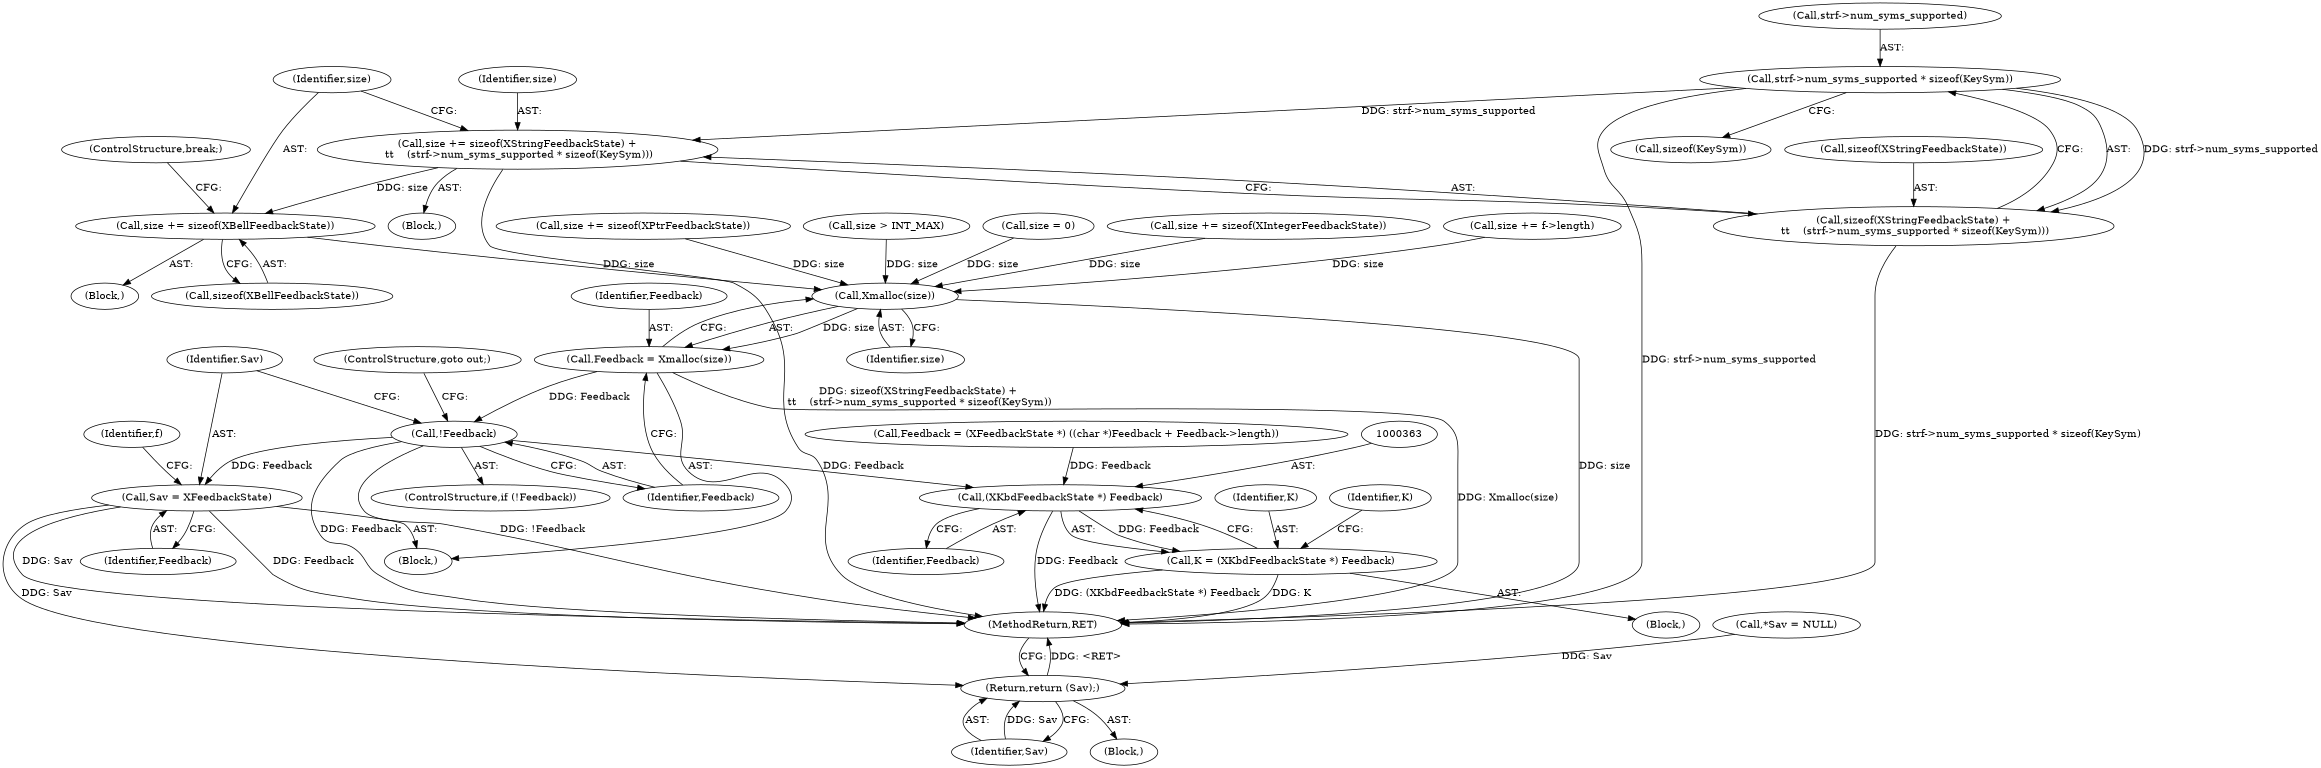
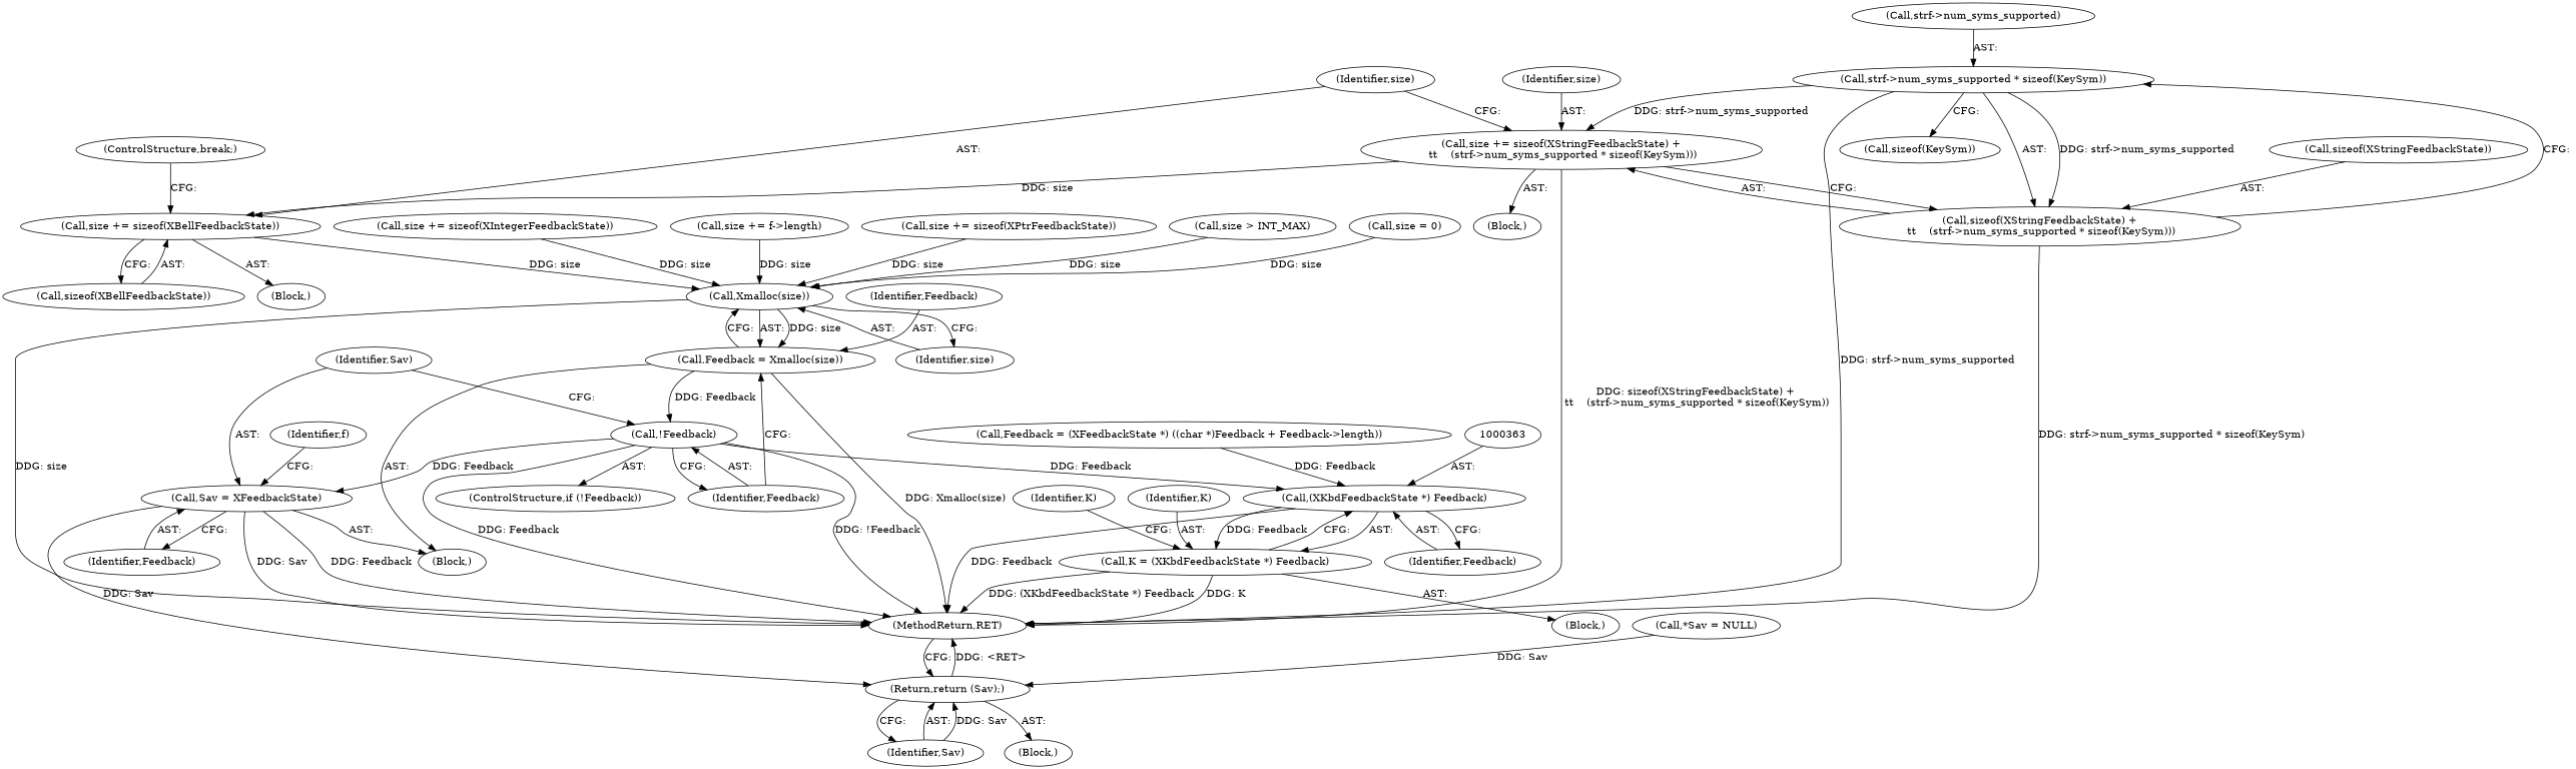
  digraph {
    n1 [label="(Call,strf->num_syms_supported * sizeof(KeySym))"]
    n2 [label="(Call,size += sizeof(XStringFeedbackState) +\n \t\t    (strf->num_syms_supported * sizeof(KeySym)))"]
    n3 [label="(Call,sizeof(XStringFeedbackState) +\n \t\t    (strf->num_syms_supported * sizeof(KeySym)))"]
    n4 [label="(Call,sizeof(KeySym))"]
    n5 [label="(MethodReturn,RET)"]
    n6 [label="(Call,size += sizeof(XBellFeedbackState))"]
    n7 [label="(Block,)"]
    n8 [label="(Return,return (Sav);)"]
    n9 [label="(Call,Xmalloc(size))"]
    n10 [label="(Block,)"]
    n11 [label="(Call,sizeof(XBellFeedbackState))"]
    n12 [label="(Call,Feedback = Xmalloc(size))"]
    n13 [label="(Identifier,size)"]
    n14 [label="(Call,!Feedback)"]
    n15 [label="(Block,)"]
    n16 [label="(Call,Sav = XFeedbackState)"]
    n17 [label="(Call,(XKbdFeedbackState *) Feedback)"]
    n18 [label="(Identifier,Feedback)"]
    n19 [label="(ControlStructure,if (!Feedback))"]
    n20 [label="(Identifier,Feedback)"]
    n21 [label="(Call,K = (XKbdFeedbackState *) Feedback)"]
    n22 [label="(Identifier,Feedback)"]
    n23 [label="(Identifier,Sav)"]
    n24 [label="(Block,)"]
    n25 [label="(Block,)"]
    n26 [label="(Call,size > INT_MAX)"]
    n27 [label="(ControlStructure,break;)"]
    n28 [label="(Call,size = 0)"]
    n29 [label="(Identifier,K)"]
    n30 [label="(Identifier,f)"]
    n31 [label="(Identifier,size)"]
    n32 [label="(Call,size += sizeof(XIntegerFeedbackState))"]
    n33 [label="(Call,size += f->length)"]
    n34 [label="(Call,*Sav = NULL)"]
    n35 [label="(Identifier,size)"]
    n36 [label="(Call,strf->num_syms_supported)"]
    n37 [label="(Identifier,K)"]
    n38 [label="(Identifier,Sav)"]
    n39 [label="(Call,Feedback = (XFeedbackState *) ((char *)Feedback + Feedback->length))"]
    n40 [label="(Identifier,Feedback)"]
    n41 [label="(Call,sizeof(XStringFeedbackState))"]
    n42 [label="(Call,size += sizeof(XPtrFeedbackState))"]
-   n43 [label="(ControlStructure,goto out;)"]
    1000363
    n1 -> n2 [label="DDG: strf->num_syms_supported"]
    n1 -> n3 [label="AST: "]
    n1 -> n3 [label="DDG: strf->num_syms_supported"]
    n1 -> n4 [label="CFG: "]
    n1 -> n5 [label="DDG: strf->num_syms_supported"]
    n2 -> n3 [label="CFG: "]
    n2 -> n5 [label="DDG: sizeof(XStringFeedbackState) +\n \t\t    (strf->num_syms_supported * sizeof(KeySym))"]
    n2 -> n6 [label="DDG: size"]
    n2 -> n7 [label="AST: "]
    n3 -> n1 [label="CFG: "]
    n3 -> n2 [label="AST: "]
    n3 -> n5 [label="DDG: strf->num_syms_supported * sizeof(KeySym)"]
    n5 -> n8 [label="CFG: "]
    n6 -> n9 [label="DDG: size"]
    n6 -> n10 [label="AST: "]
    n6 -> n11 [label="CFG: "]
    n8 -> n5 [label="DDG: <RET>"]
    n8 -> n23 [label="CFG: "]
    n8 -> n24 [label="AST: "]
    n9 -> n5 [label="DDG: size"]
    n9 -> n12 [label="AST: "]
    n9 -> n12 [label="DDG: size"]
    n9 -> n13 [label="CFG: "]
    n11 -> n6 [label="AST: "]
    n12 -> n5 [label="DDG: Xmalloc(size)"]
    n12 -> n9 [label="CFG: "]
    n12 -> n14 [label="DDG: Feedback"]
    n12 -> n15 [label="AST: "]
    n13 -> n9 [label="AST: "]
    n14 -> n5 [label="DDG: Feedback"]
    n14 -> n5 [label="DDG: !Feedback"]
    n14 -> n16 [label="DDG: Feedback"]
    n14 -> n17 [label="DDG: Feedback"]
    n14 -> n18 [label="CFG: "]
    n14 -> n19 [label="AST: "]
    n16 -> n5 [label="DDG: Sav"]
    n16 -> n5 [label="DDG: Feedback"]
    n16 -> n8 [label="DDG: Sav"]
    n16 -> n15 [label="AST: "]
    n16 -> n20 [label="CFG: "]
    n17 -> n5 [label="DDG: Feedback"]
    n17 -> n21 [label="AST: "]
    n17 -> n21 [label="DDG: Feedback"]
    n17 -> n22 [label="CFG: "]
    n18 -> n12 [label="CFG: "]
    n18 -> n14 [label="AST: "]
    n20 -> n16 [label="AST: "]
    n21 -> n5 [label="DDG: K"]
    n21 -> n5 [label="DDG: (XKbdFeedbackState *) Feedback"]
    n21 -> n17 [label="CFG: "]
    n21 -> n25 [label="AST: "]
    n22 -> n17 [label="AST: "]
    n23 -> n8 [label="AST: "]
    n23 -> n8 [label="DDG: Sav"]
    n26 -> n9 [label="DDG: size"]
    n27 -> n6 [label="CFG: "]
    n28 -> n9 [label="DDG: size"]
    n29 -> n21 [label="AST: "]
    n30 -> n16 [label="CFG: "]
    n31 -> n2 [label="CFG: "]
    n31 -> n6 [label="AST: "]
    n32 -> n9 [label="DDG: size"]
    n33 -> n9 [label="DDG: size"]
    n34 -> n8 [label="DDG: Sav"]
    n35 -> n2 [label="AST: "]
    n36 -> n1 [label="AST: "]
    n37 -> n21 [label="CFG: "]
    n38 -> n14 [label="CFG: "]
    n38 -> n16 [label="AST: "]
    n39 -> n17 [label="DDG: Feedback"]
    n40 -> n12 [label="AST: "]
    n41 -> n3 [label="AST: "]
    n42 -> n9 [label="DDG: size"]
-   n43 -> n14 [label="CFG: "]
    1000363 -> n17 [label="AST: "]
  }
